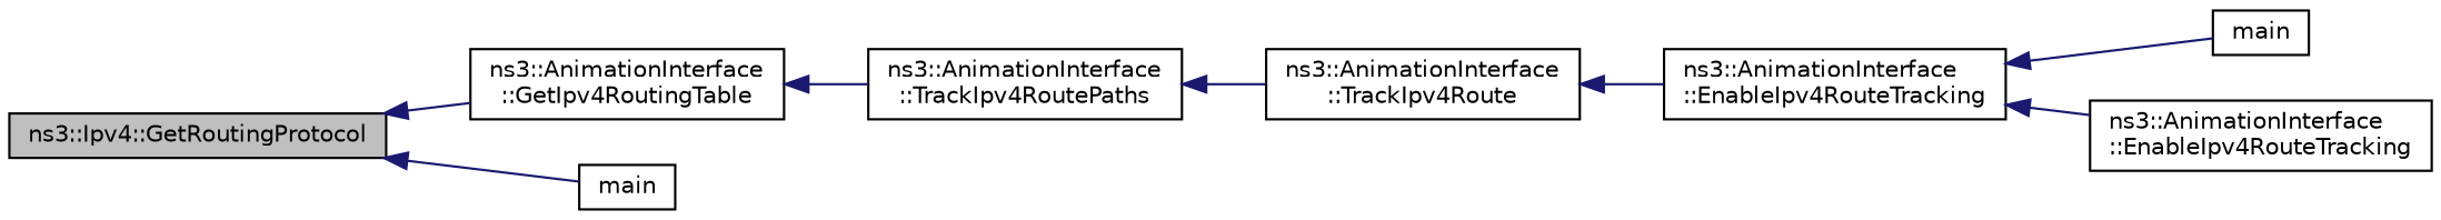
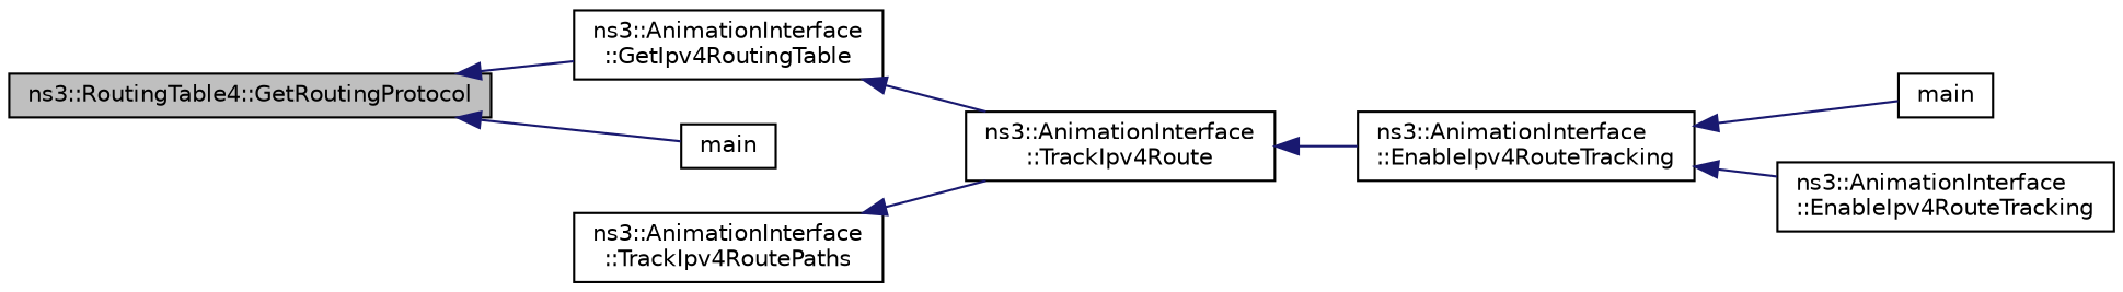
  digraph {
    rankdir=LR
    node [color=black fillcolor=white fontname=Helvetica fontsize=10 shape=record style=filled]
    edge [color=midnightblue dir=back fontname=Helvetica fontsize=10 labelfontname=Helvetica labelfontsize=10 style=solid]
-   n1 [fillcolor=grey75 fontcolor=black height=0.2 label="ns3::Ipv4::GetRoutingProtocol" width=0.4]
+   n1 [fillcolor=grey75 fontcolor=black height=0.2 label="ns3::RoutingTable4::GetRoutingProtocol" width=0.4]
    n2 [height=0.2 label="ns3::AnimationInterface\l::GetIpv4RoutingTable" width=0.4]
    n3 [height=0.2 label=main width=0.4]
    n4 [height=0.2 label="ns3::AnimationInterface\l::TrackIpv4RoutePaths" width=0.4]
    n5 [height=0.2 label="ns3::AnimationInterface\l::TrackIpv4Route" width=0.4]
    n6 [height=0.2 label="ns3::AnimationInterface\l::EnableIpv4RouteTracking" width=0.4]
    n7 [height=0.2 label=main width=0.4]
    n8 [height=0.2 label="ns3::AnimationInterface\l::EnableIpv4RouteTracking" width=0.4]
    n1 -> n2
    n1 -> n3
-   n2 -> n4
+   n2 -> n5
    n4 -> n5
    n5 -> n6
    n6 -> n7
    n6 -> n8
  }
